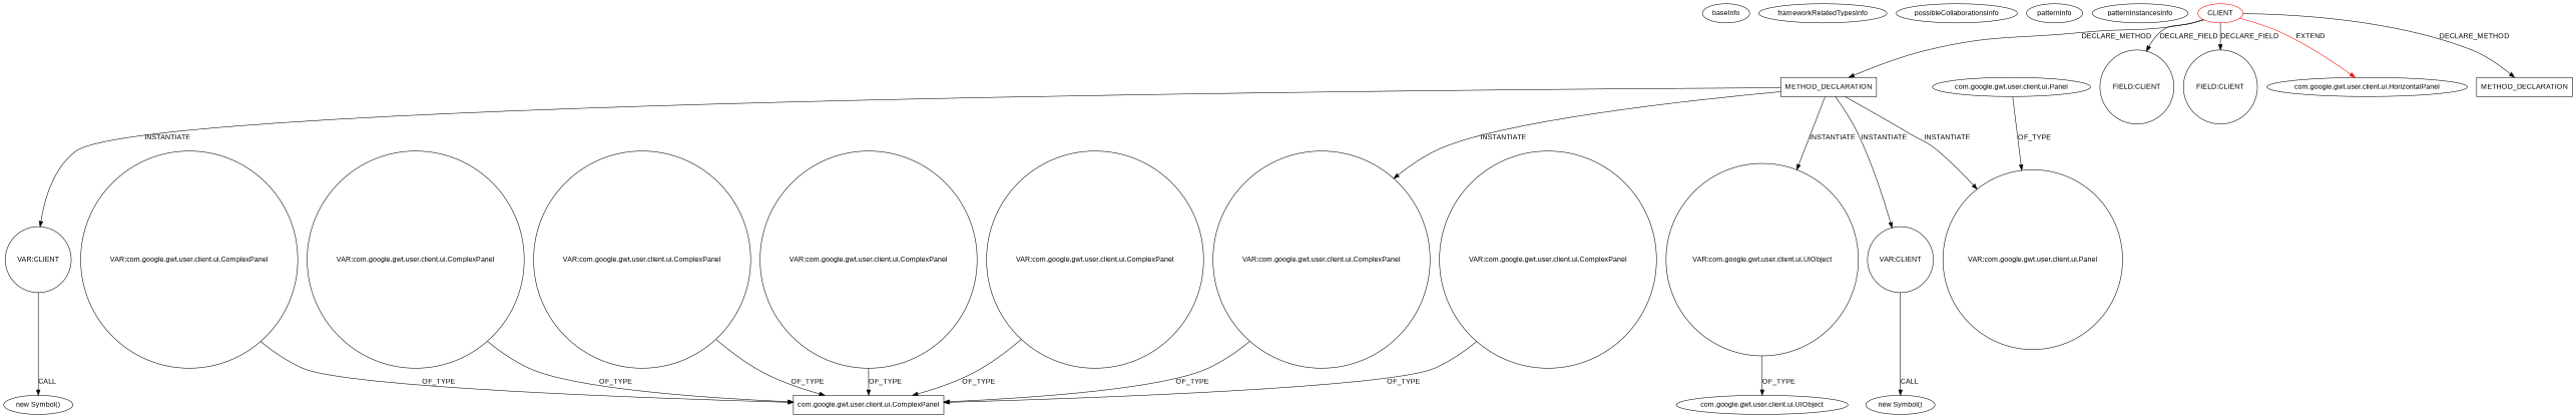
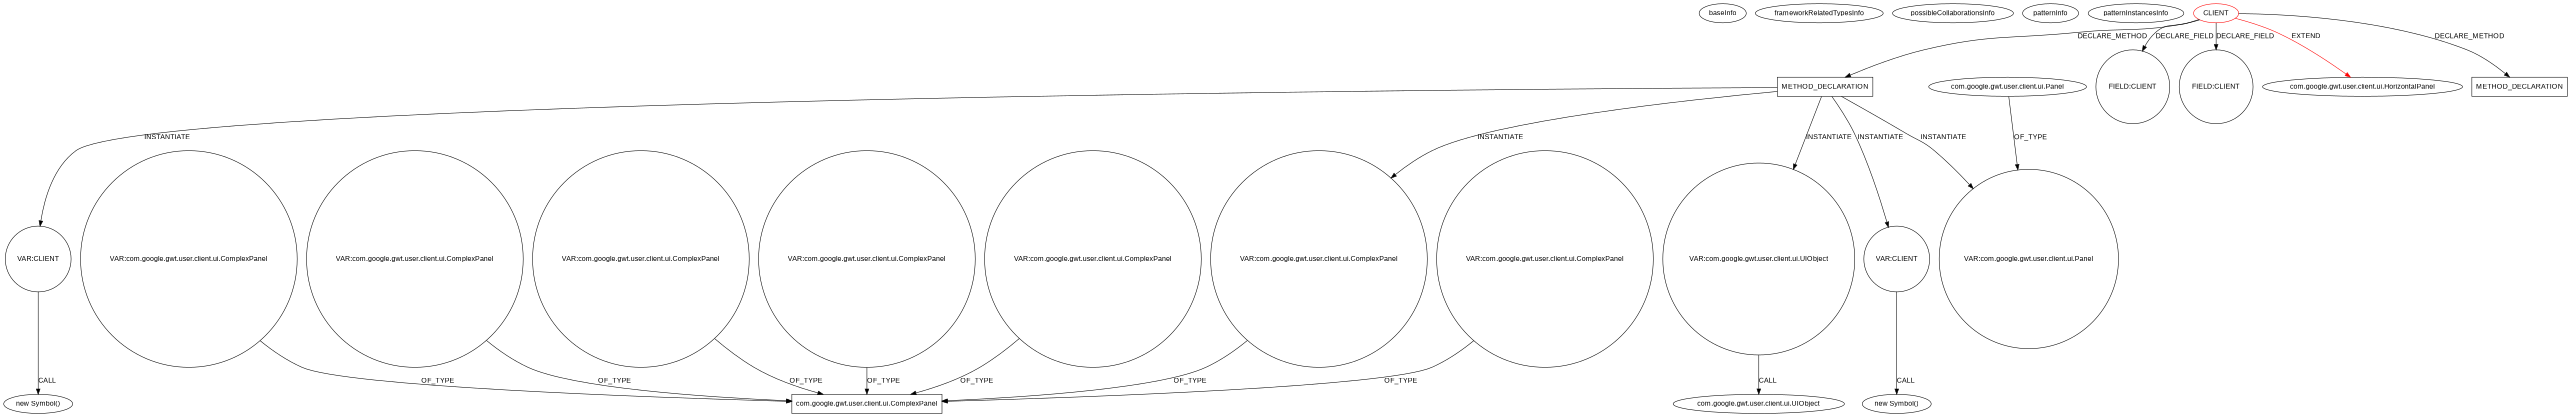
  digraph {
    fontname="Liberation Sans"
    node [fontname="Liberation Sans" isFrameworkType=false vertexType=VARIABLE_EXPRESION shape=circle]
    edge [fontname="Liberation Sans"]
    baseInfo [category=pattern graphId=836 isAnonymous=false possibleRelation=false isFrameworkType="" vertexType="" shape=""]
    frameworkRelatedTypesInfo [0="com.google.gwt.user.client.ui.HorizontalPanel" isFrameworkType="" vertexType="" shape=""]
    possibleCollaborationsInfo [isFrameworkType="" vertexType="" shape=""]
    patternInfo [frequency=2.0 patternRootClient=0 isFrameworkType="" vertexType="" shape=""]
    patternInstancesInfo [0="luxferrari-AlgebrApp~/luxferrari-AlgebrApp/AlgebrApp-master/AlgebrApp/src/org/luxferrari/algebrapp/client/SubPolynomial.java~SubPolynomial~3660" 1="luxferrari-AlgebrApp~/luxferrari-AlgebrApp/AlgebrApp-master/AlgebrApp/src/org/luxferrari/algebrapp/client/Product.java~Product~3664" isFrameworkType="" vertexType="" shape=""]
    n6 [label="new Symbol()" vertexType=CONSTRUCTOR_CALL shape=""]
    n7 [label="VAR:CLIENT"]
    n8 [label=METHOD_DECLARATION shape=box vertexType=CLIENT_METHOD_DECLARATION]
    n9 [label="VAR:com.google.gwt.user.client.ui.Panel"]
    n10 [label="VAR:com.google.gwt.user.client.ui.UIObject"]
    n11 [label="VAR:CLIENT"]
    n12 [label="VAR:com.google.gwt.user.client.ui.ComplexPanel"]
    n13 [label="com.google.gwt.user.client.ui.UIObject" vertexType=FRAMEWORK_CLASS_TYPE shape=""]
    n14 [label="new Symbol()" vertexType=CONSTRUCTOR_CALL shape=""]
    n15 [label="com.google.gwt.user.client.ui.ComplexPanel" shape=box vertexType=FRAMEWORK_CLASS_TYPE]
    n16 [label="com.google.gwt.user.client.ui.Panel" vertexType=FRAMEWORK_CLASS_TYPE shape=""]
    n17 [color=red label=CLIENT vertexType=ROOT_CLIENT_CLASS_DECLARATION shape=""]
    n18 [label="FIELD:CLIENT" vertexType=FIELD_DECLARATION]
    n19 [label="FIELD:CLIENT" vertexType=FIELD_DECLARATION]
    n20 [label="com.google.gwt.user.client.ui.HorizontalPanel" vertexType=FRAMEWORK_CLASS_TYPE shape=""]
    n21 [label=METHOD_DECLARATION shape=box vertexType=CLIENT_METHOD_DECLARATION]
    n22 [label="VAR:com.google.gwt.user.client.ui.ComplexPanel"]
    n23 [label="VAR:com.google.gwt.user.client.ui.ComplexPanel"]
    n24 [label="VAR:com.google.gwt.user.client.ui.ComplexPanel"]
    n25 [label="VAR:com.google.gwt.user.client.ui.ComplexPanel"]
    n26 [label="VAR:com.google.gwt.user.client.ui.ComplexPanel"]
    n27 [label="VAR:com.google.gwt.user.client.ui.ComplexPanel"]
    n7 -> n6 [label=CALL]
    n8 -> n7 [label=INSTANTIATE]
    n8 -> n9 [label=INSTANTIATE]
    n8 -> n10 [label=INSTANTIATE]
    n8 -> n11 [label=INSTANTIATE]
    n8 -> n12 [label=INSTANTIATE]
-   n10 -> n13 [label=OF_TYPE]
+   n10 -> n13 [label=CALL]
    n11 -> n14 [label=CALL]
    n12 -> n15 [label=OF_TYPE]
    n16 -> n9 [label=OF_TYPE]
    n17 -> n8 [label=DECLARE_METHOD]
    n17 -> n18 [label=DECLARE_FIELD]
    n17 -> n19 [label=DECLARE_FIELD]
    n17 -> n20 [color=red label=EXTEND]
    n17 -> n21 [label=DECLARE_METHOD]
    n22 -> n15 [label=OF_TYPE]
    n23 -> n15 [label=OF_TYPE]
    n24 -> n15 [label=OF_TYPE]
    n25 -> n15 [label=OF_TYPE]
    n26 -> n15 [label=OF_TYPE]
    n27 -> n15 [label=OF_TYPE]
  }
